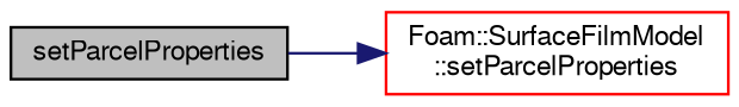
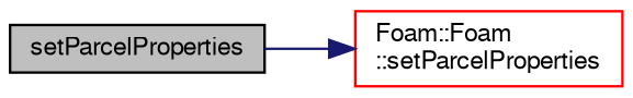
  digraph {
    rankdir=LR
    node [fontname=FreeSans fontsize=10 shape=record]
    n1 [color=black fillcolor=grey75 fontcolor=black height=0.2 label=setParcelProperties style=filled width=0.4]
-   n2 [color=red height=0.2 label="Foam::SurfaceFilmModel\l::setParcelProperties" width=0.4]
+   n2 [color=red height=0.2 label="Foam::Foam\l::setParcelProperties" width=0.4]
    n1 -> n2 [color=midnightblue fontname=FreeSans fontsize=10 labelfontname=FreeSans labelfontsize=10 style=solid]
  }
